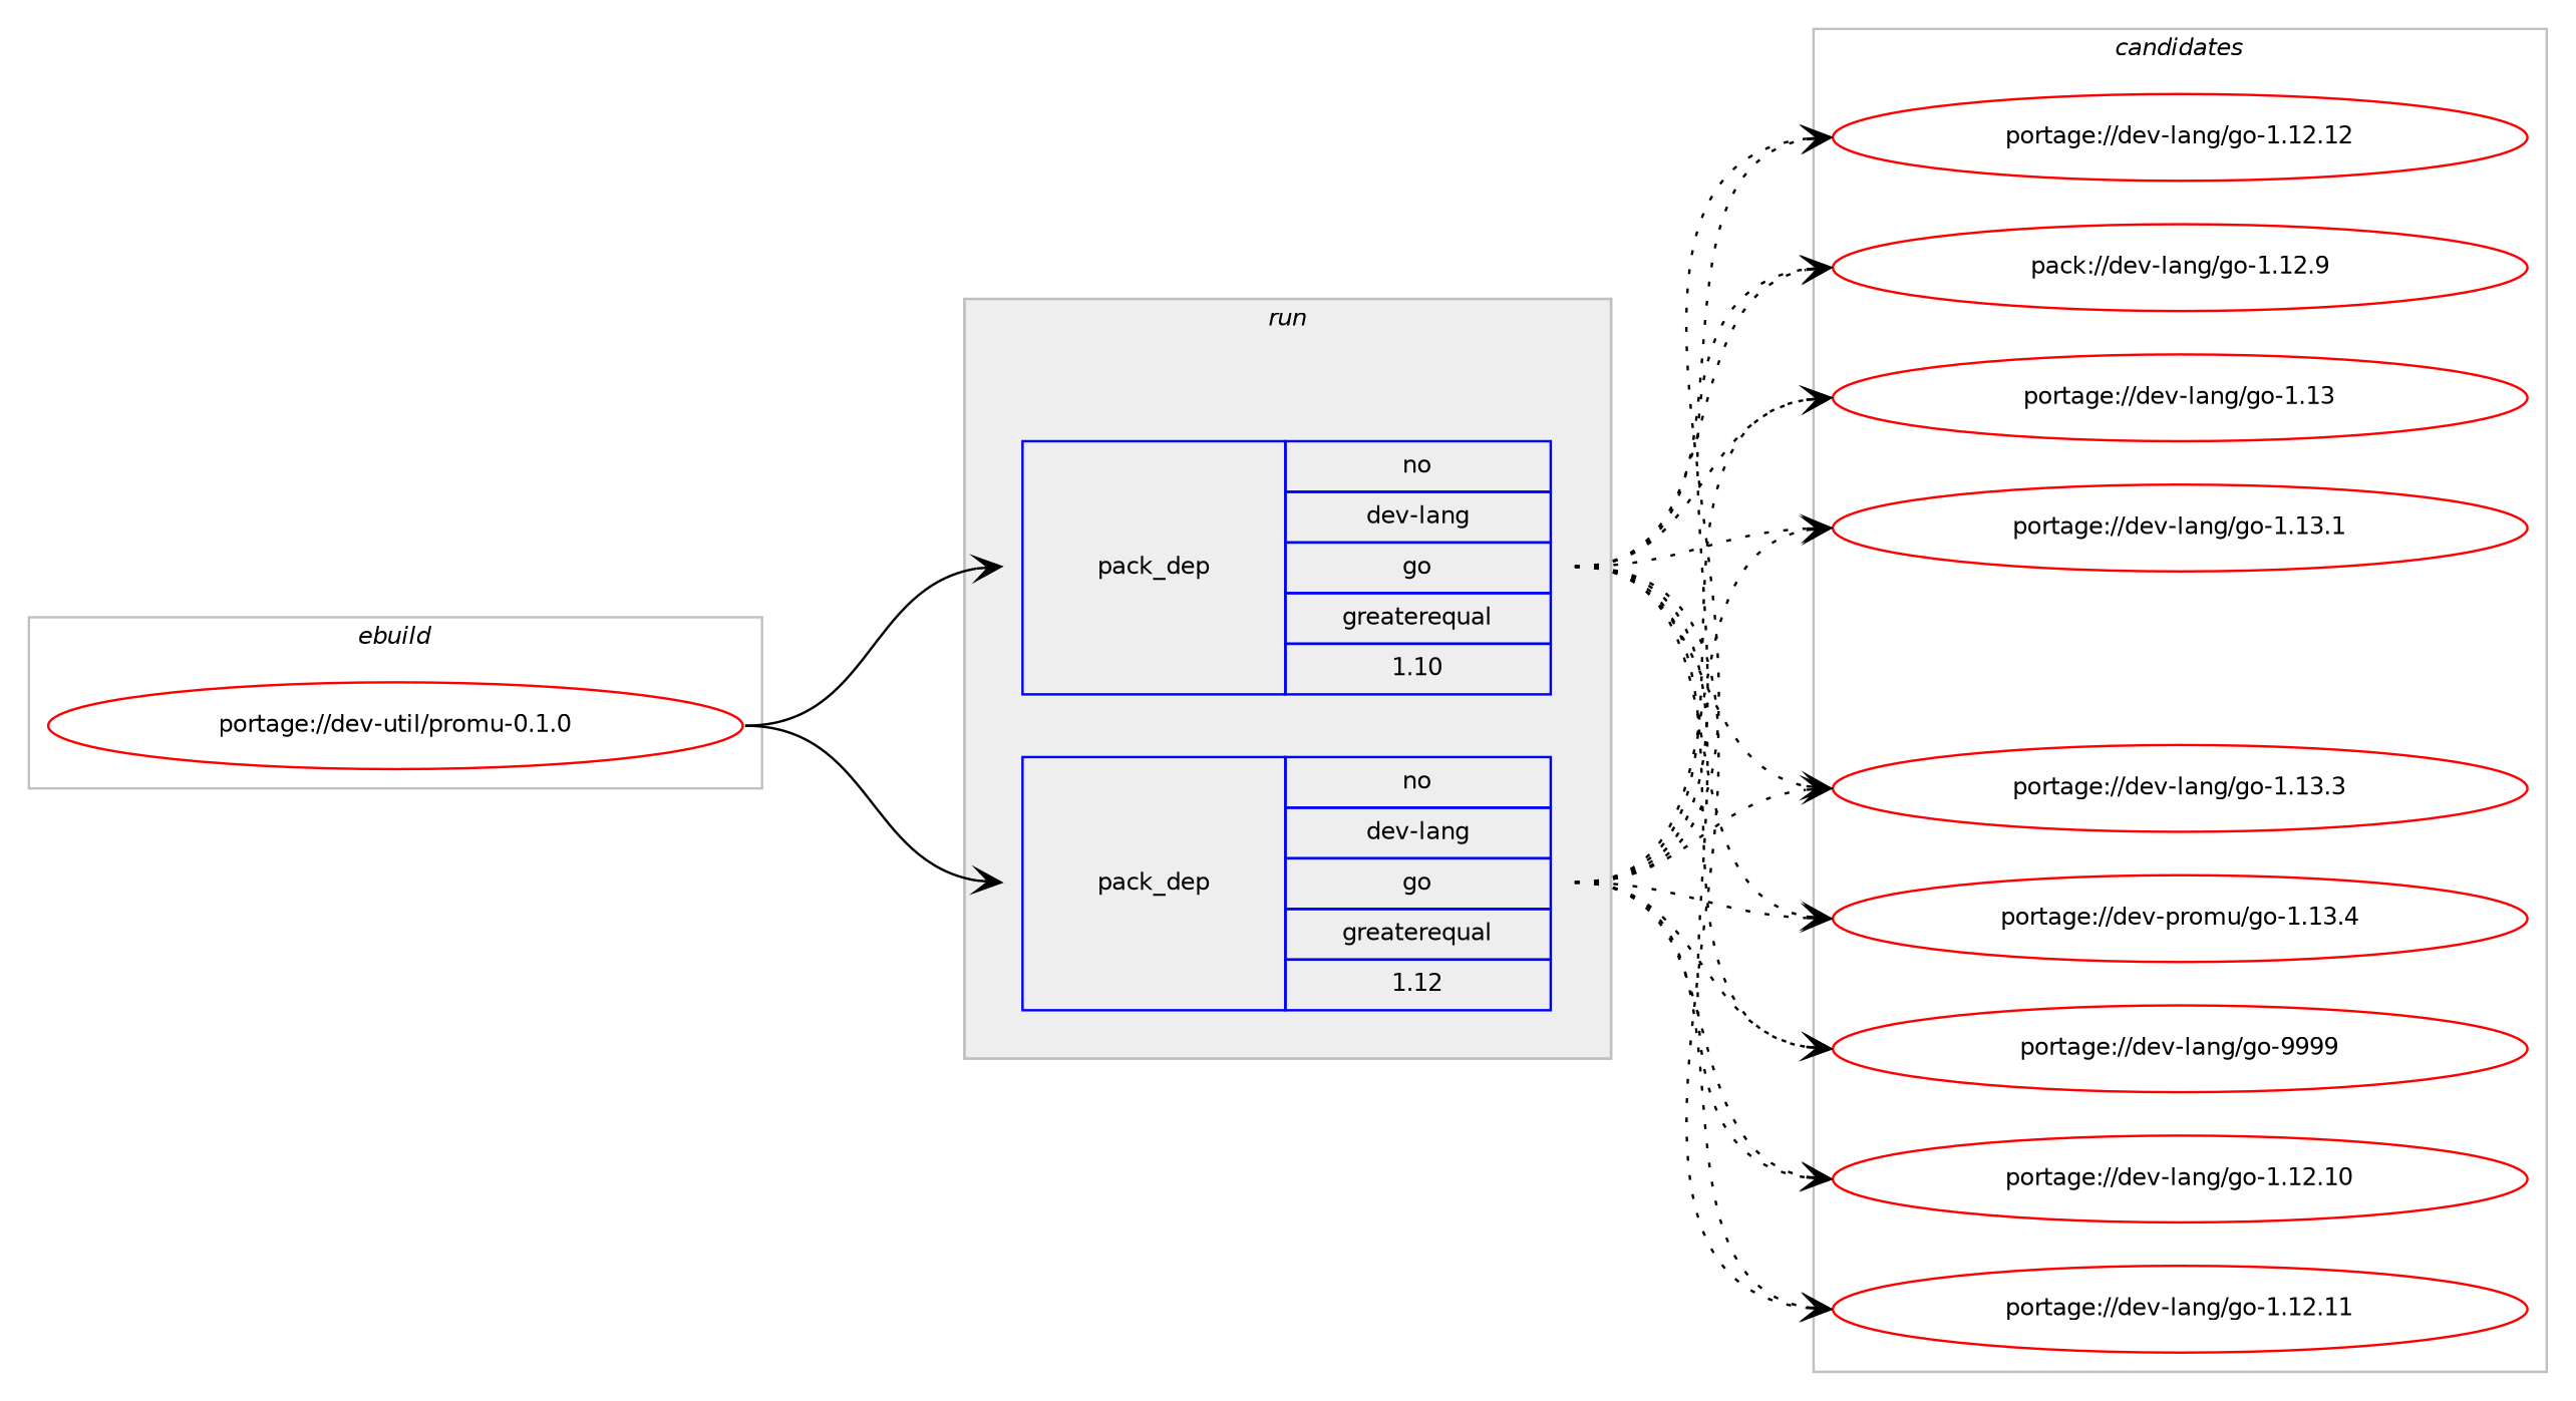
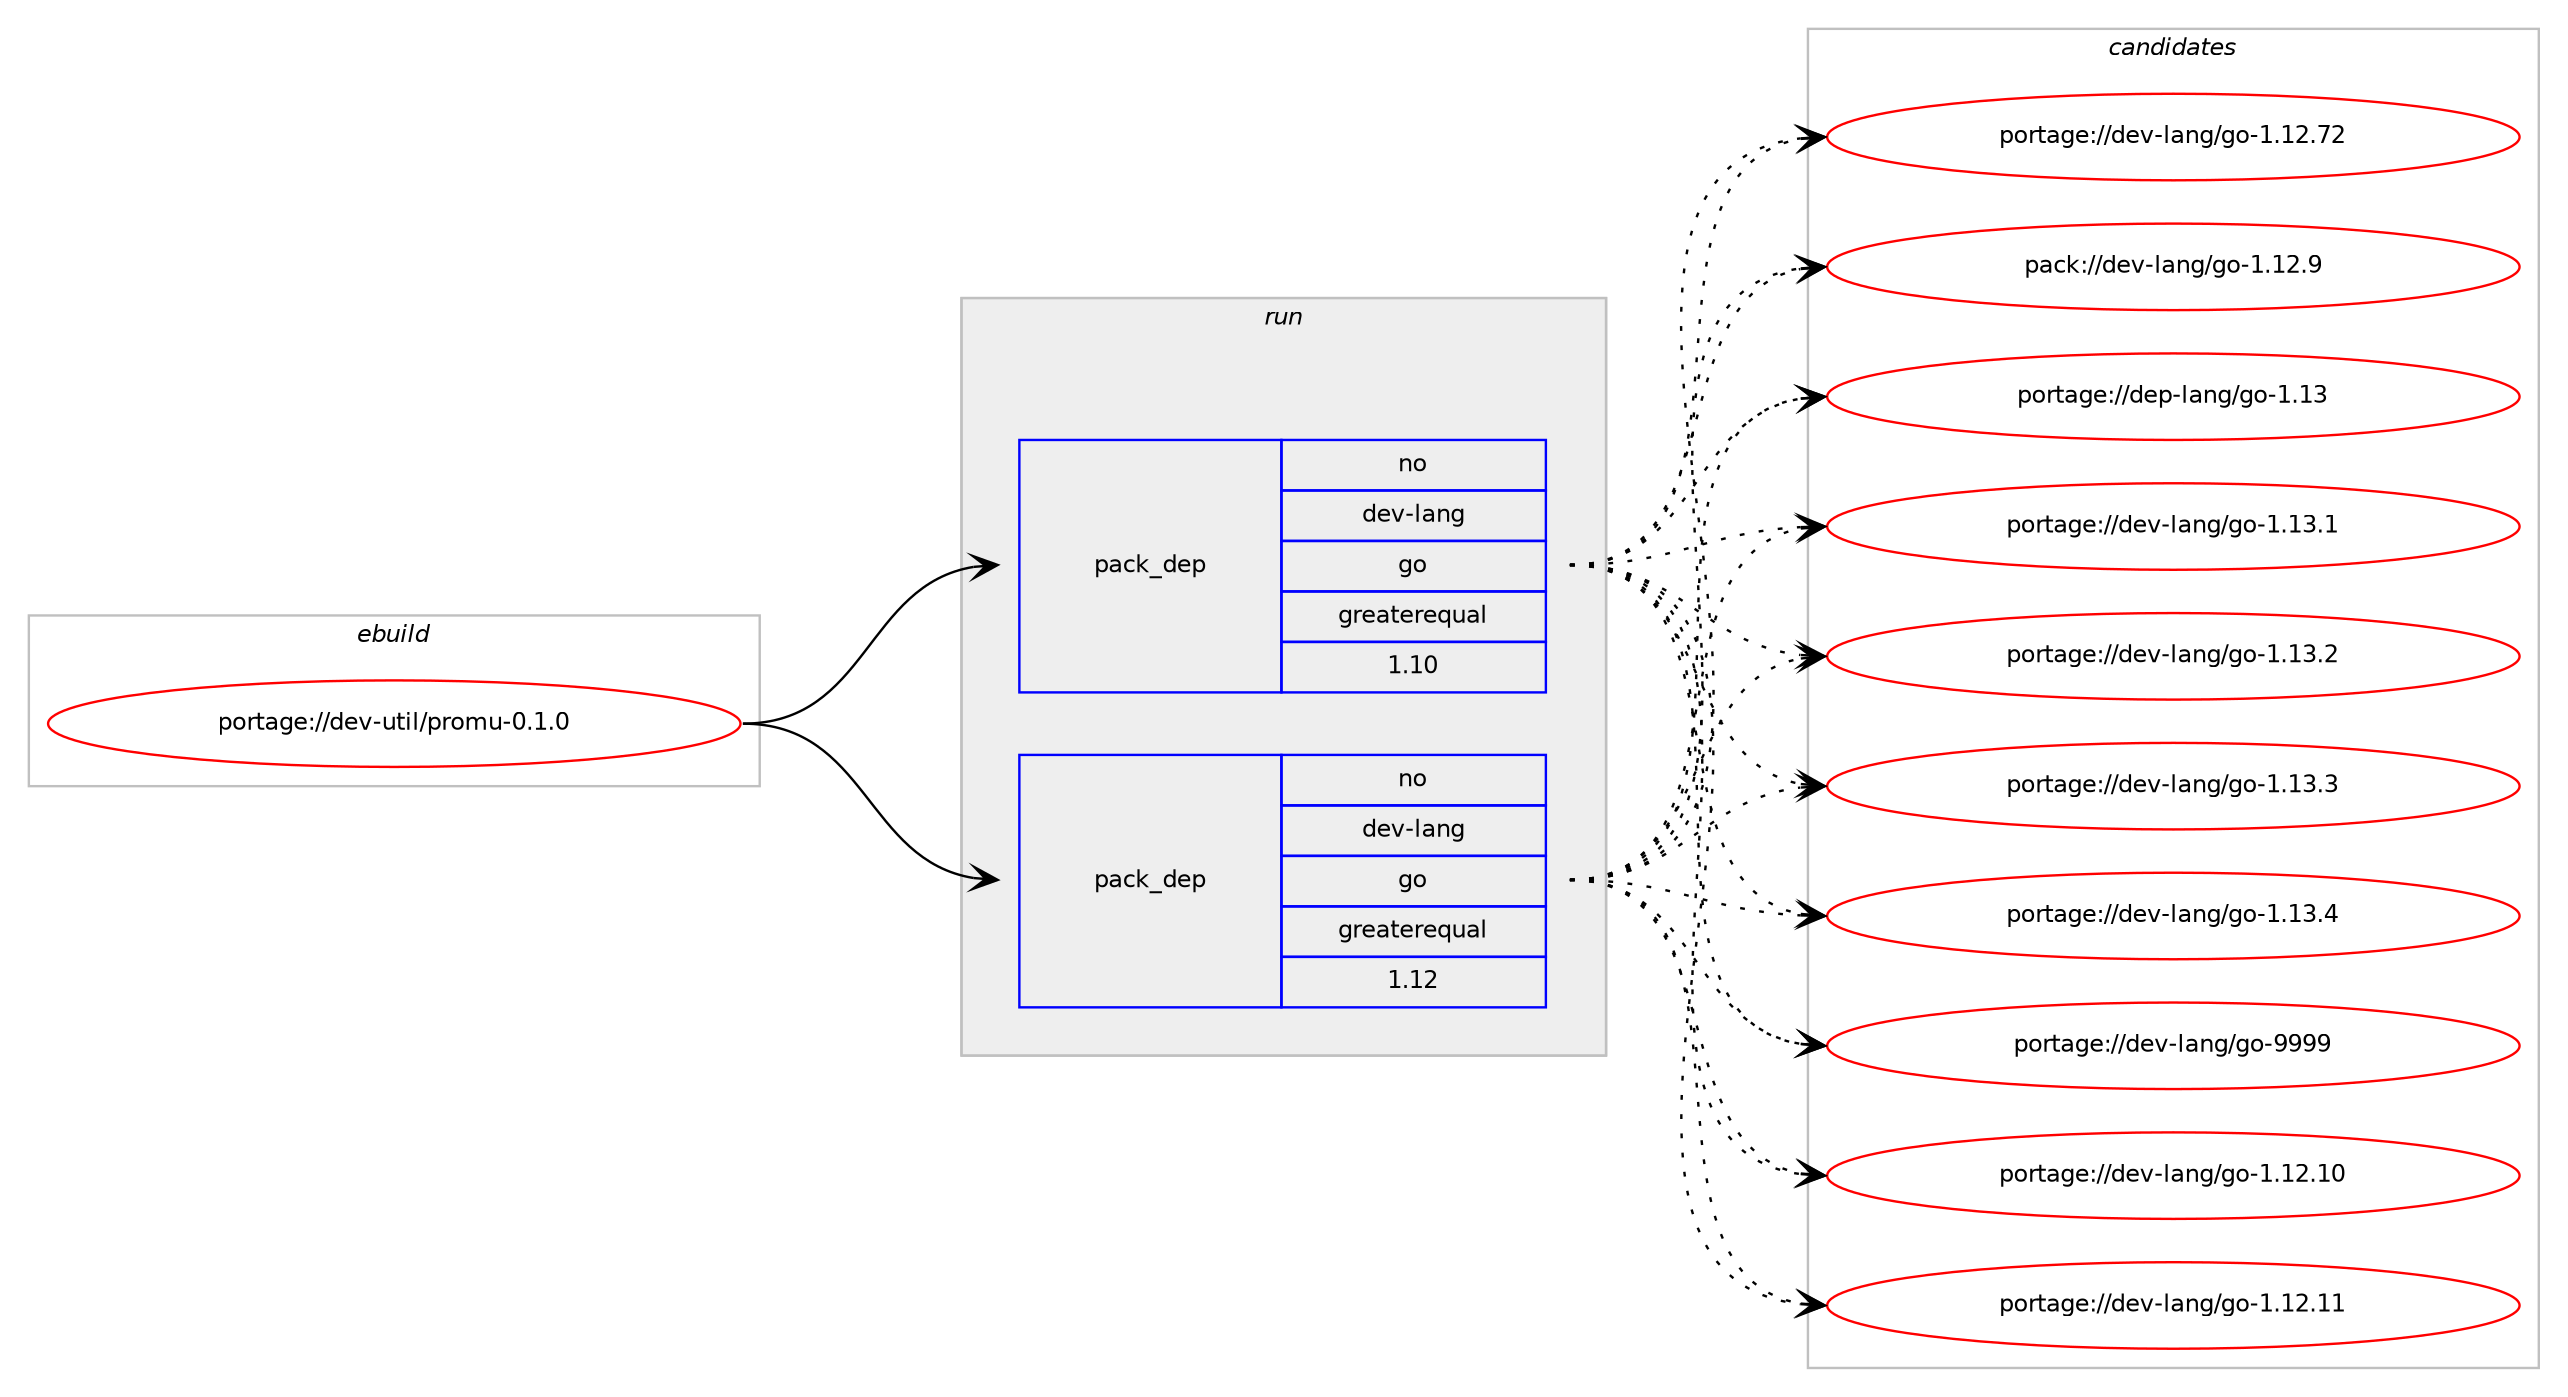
  digraph {
    compound=true
    concentrate=true
    fontname=Helvetica
    fontsize=10
    newrank=true
    rankdir=LR
    ranksep=1.5
    node [color=red fontname=Helvetica fontsize=10]
    edge [arrowhead=vee headport=w style=dotted tailport=e weight=100]
    n1 [label="portage://dev-util/promu-0.1.0" width=4]
    n2 [color=blue label=<<TABLE BORDER="0" CELLBORDER="1" CELLSPACING="0" CELLPADDING="4" WIDTH="220"><TR><TD ROWSPAN="6" CELLPADDING="30">pack_dep</TD></TR><TR><TD WIDTH="110">no</TD></TR><TR><TD>dev-lang</TD></TR><TR><TD>go</TD></TR><TR><TD>greaterequal</TD></TR><TR><TD>1.10</TD></TR></TABLE>> shape=none]
    n3 [color=blue label=<<TABLE BORDER="0" CELLBORDER="1" CELLSPACING="0" CELLPADDING="4" WIDTH="220"><TR><TD ROWSPAN="6" CELLPADDING="30">pack_dep</TD></TR><TR><TD WIDTH="110">no</TD></TR><TR><TD>dev-lang</TD></TR><TR><TD>go</TD></TR><TR><TD>greaterequal</TD></TR><TR><TD>1.12</TD></TR></TABLE>> shape=none]
    n4 [label="portage://dev-lang/go-1.12.10" width=4]
    n5 [label="portage://dev-lang/go-1.12.11" width=4]
-   n6 [label="portage://dev-lang/go-1.12.12" width=4]
+   n6 [label="portage://dev-lang/go-1.12.72" width=4]
    n7 [label="pack://dev-lang/go-1.12.9" width=4]
-   n8 [label="portage://dev-lang/go-1.13" width=4]
+   n8 [label="portage://dep-lang/go-1.13" width=4]
    n9 [label="portage://dev-lang/go-1.13.1" width=4]
+   n10 [label="portage://dev-lang/go-1.13.2" width=4]
    n11 [label="portage://dev-lang/go-1.13.3" width=4]
-   n12 [label="portage://dev-promu/go-1.13.4" width=4]
+   n12 [label="portage://dev-lang/go-1.13.4" width=4]
    n13 [label="portage://dev-lang/go-9999" width=4]
    subgraph cluster_1 {
      color=gray
      label=<<i>ebuild</i>>
      rank=same
      n1
    }
    subgraph cluster_2 {
      color=gray
      label=<<i>dependencies</i>>
      subgraph cluster_3 {
        color=gray
        fillcolor="#eeeeee"
        label=<<i>compile</i>>
        style=filled
        subgraph sub_4 {
          color=gray
          fillcolor="#eeeeee"
          label=<<i>compile</i>>
          style=filled
          n2
        }
        subgraph sub_5 {
          color=gray
          fillcolor="#eeeeee"
          label=<<i>compile</i>>
          style=filled
          n3
        }
      }
      subgraph cluster_6 {
        color=gray
        fillcolor="#eeeeee"
        label=<<i>compile and run</i>>
        style=filled
      }
      subgraph cluster_7 {
        color=gray
        fillcolor="#eeeeee"
        label=<<i>run</i>>
        style=filled
      }
    }
    subgraph cluster_8 {
      color=gray
      label=<<i>candidates</i>>
      rank=same
      subgraph sub_9 {
        color=black
        label=<<i>candidates</i>>
        nodesep=1
        rank=same
        n4
        n5
        n6
        n7
        n8
        n9
+       n10
        n11
        n12
        n13
      }
      subgraph sub_10 {
        color=black
        label=<<i>candidates</i>>
        nodesep=1
        rank=same
        n4
        n5
        n6
        n7
        n8
        n9
+       n10
        n11
        n12
        n13
      }
    }
    n1 -> n2 [style=solid weight=20]
    n1 -> n3 [style=solid weight=20]
    n2 -> n4
    n2 -> n5
    n2 -> n6
    n2 -> n7
    n2 -> n8
    n2 -> n9
+   n2 -> n10
    n2 -> n11
    n2 -> n12
    n2 -> n13
    n3 -> n4
    n3 -> n5
    n3 -> n6
    n3 -> n7
    n3 -> n8
    n3 -> n9
+   n3 -> n10
    n3 -> n11
    n3 -> n12
    n3 -> n13
  }
